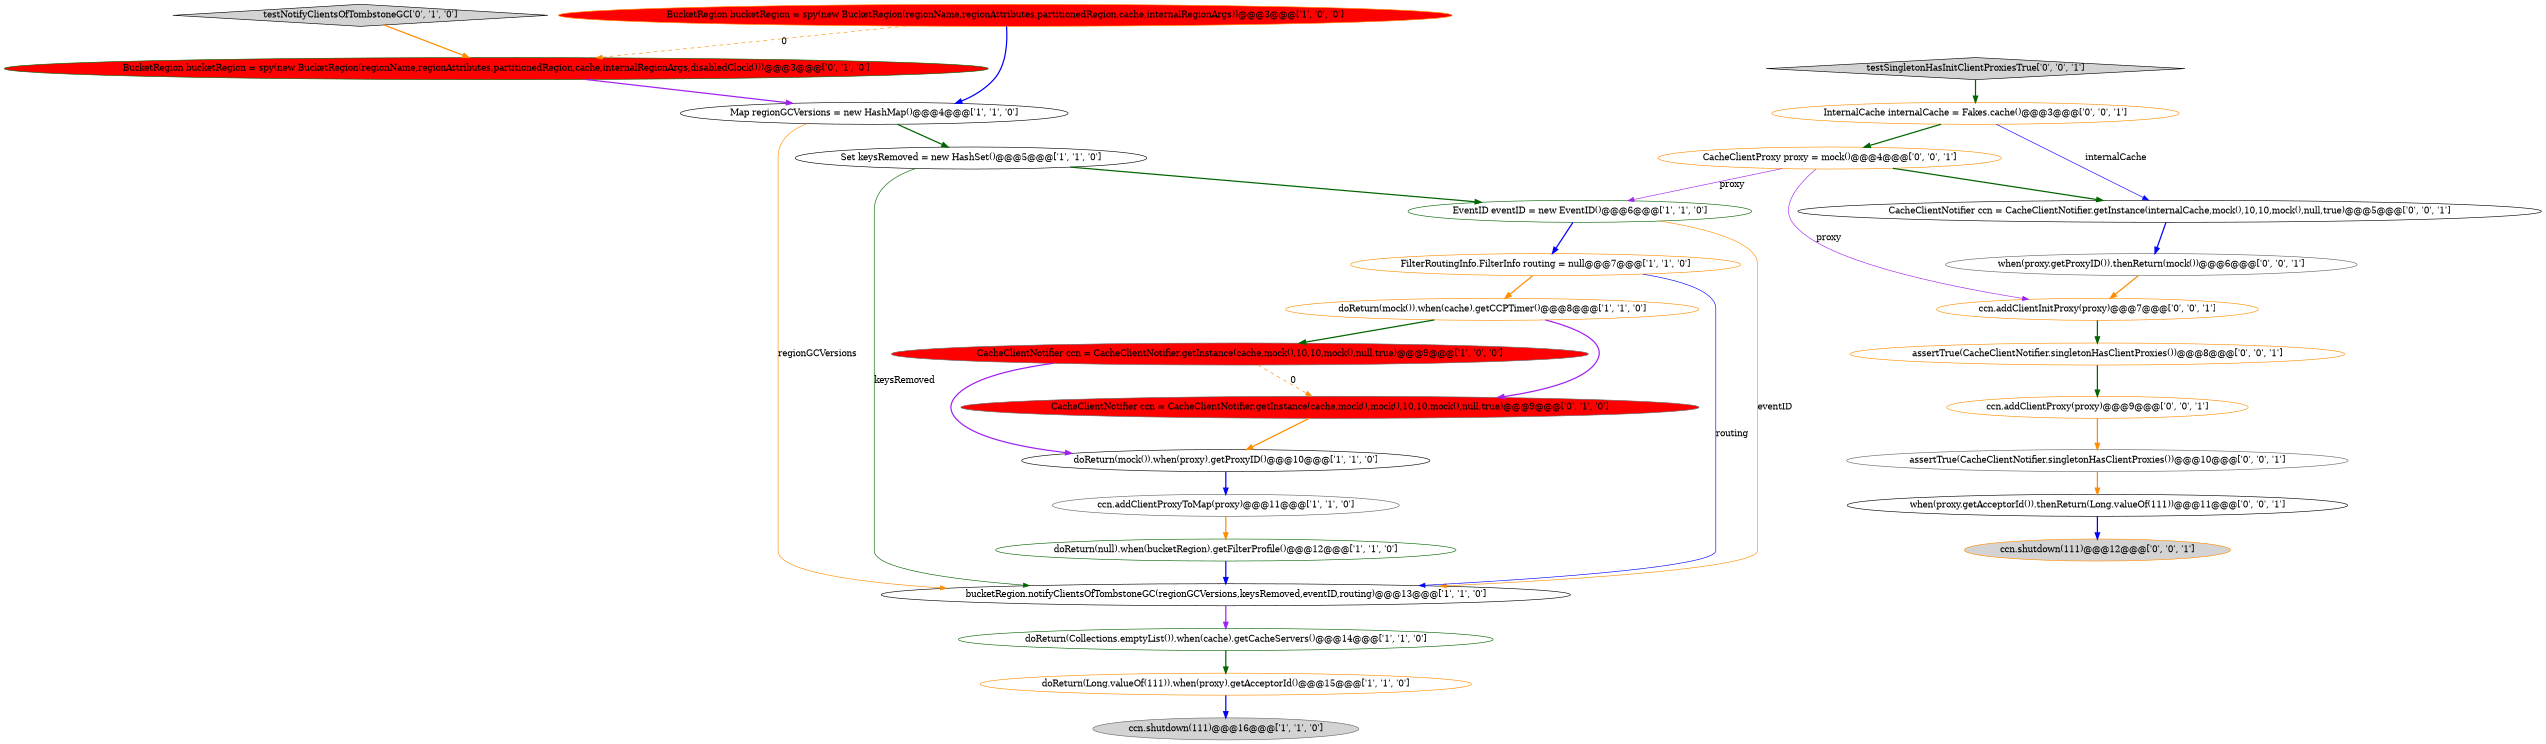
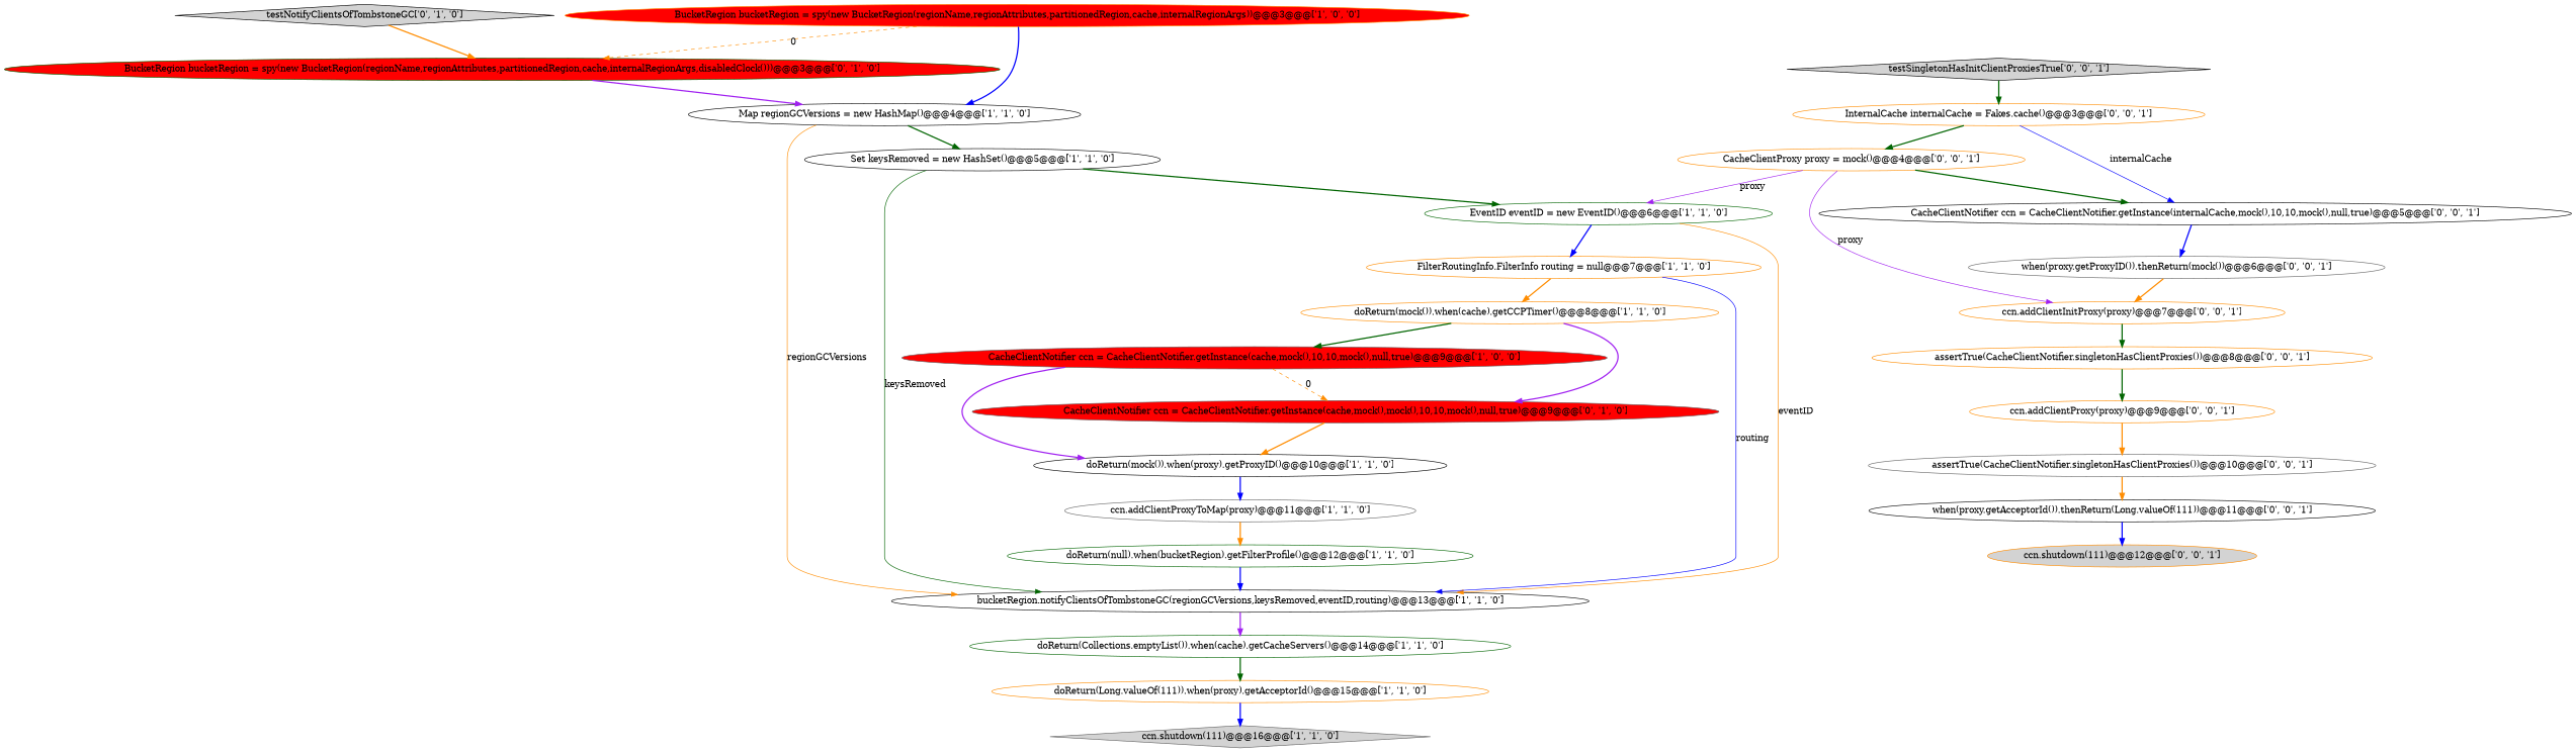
  digraph {
    node [color=darkorange fillcolor=white shape=ellipse style=filled]
    edge [color=darkorange style=bold]
    n1 [color=darkgreen fillcolor=red label="BucketRegion bucketRegion = spy(new BucketRegion(regionName,regionAttributes,partitionedRegion,cache,internalRegionArgs,disabledClock()))@@@3@@@['0', '1', '0']"]
    n2 [color=black label="Map regionGCVersions = new HashMap()@@@4@@@['1', '1', '0']"]
    n3 [color=black label="bucketRegion.notifyClientsOfTombstoneGC(regionGCVersions,keysRemoved,eventID,routing)@@@13@@@['1', '1', '0']"]
    n4 [color=black label="Set keysRemoved = new HashSet()@@@5@@@['1', '1', '0']"]
    n5 [color=gray40 label="when(proxy.getProxyID()).thenReturn(mock())@@@6@@@['0', '0', '1']"]
    n6 [label="ccn.addClientInitProxy(proxy)@@@7@@@['0', '0', '1']"]
    n7 [label="assertTrue(CacheClientNotifier.singletonHasClientProxies())@@@8@@@['0', '0', '1']"]
    n8 [color=black fillcolor=lightgray label="testNotifyClientsOfTombstoneGC['0', '1', '0']" shape=diamond]
    n9 [color=black label="doReturn(mock()).when(proxy).getProxyID()@@@10@@@['1', '1', '0']"]
    n10 [color=gray40 label="ccn.addClientProxyToMap(proxy)@@@11@@@['1', '1', '0']"]
    n11 [color=darkgreen label="doReturn(null).when(bucketRegion).getFilterProfile()@@@12@@@['1', '1', '0']"]
    n12 [color=black label="CacheClientNotifier ccn = CacheClientNotifier.getInstance(internalCache,mock(),10,10,mock(),null,true)@@@5@@@['0', '0', '1']"]
    n13 [color=darkgreen label="doReturn(Collections.emptyList()).when(cache).getCacheServers()@@@14@@@['1', '1', '0']"]
    n14 [color=darkgreen label="EventID eventID = new EventID()@@@6@@@['1', '1', '0']"]
-   n15 [color=gray40 fillcolor=lightgray label="ccn.shutdown(111)@@@16@@@['1', '1', '0']"]
+   n15 [color=gray40 fillcolor=lightgray label="ccn.shutdown(111)@@@16@@@['1', '1', '0']" shape=diamond]
    n16 [label="InternalCache internalCache = Fakes.cache()@@@3@@@['0', '0', '1']"]
    n17 [label="CacheClientProxy proxy = mock()@@@4@@@['0', '0', '1']"]
    n18 [label="doReturn(Long.valueOf(111)).when(proxy).getAcceptorId()@@@15@@@['1', '1', '0']"]
    n19 [color=black fillcolor=lightgray label="testSingletonHasInitClientProxiesTrue['0', '0', '1']" shape=diamond]
    n20 [label="ccn.addClientProxy(proxy)@@@9@@@['0', '0', '1']"]
    n21 [color=gray40 label="assertTrue(CacheClientNotifier.singletonHasClientProxies())@@@10@@@['0', '0', '1']"]
    n22 [color=black label="when(proxy.getAcceptorId()).thenReturn(Long.valueOf(111))@@@11@@@['0', '0', '1']"]
    n23 [fillcolor=lightgray label="ccn.shutdown(111)@@@12@@@['0', '0', '1']"]
    n24 [color=gray40 fillcolor=red label="CacheClientNotifier ccn = CacheClientNotifier.getInstance(cache,mock(),10,10,mock(),null,true)@@@9@@@['1', '0', '0']"]
    n25 [color=gray40 fillcolor=red label="CacheClientNotifier ccn = CacheClientNotifier.getInstance(cache,mock(),mock(),10,10,mock(),null,true)@@@9@@@['0', '1', '0']"]
    n26 [fillcolor=red label="BucketRegion bucketRegion = spy(new BucketRegion(regionName,regionAttributes,partitionedRegion,cache,internalRegionArgs))@@@3@@@['1', '0', '0']"]
    n27 [label="doReturn(mock()).when(cache).getCCPTimer()@@@8@@@['1', '1', '0']"]
    n28 [label="FilterRoutingInfo.FilterInfo routing = null@@@7@@@['1', '1', '0']"]
    n1 -> n2 [color=purple]
    n2 -> n3 [label=regionGCVersions style=solid]
    n2 -> n4 [color=darkgreen]
    n3 -> n13 [color=purple]
    n4 -> n3 [color=darkgreen label=keysRemoved style=solid]
    n4 -> n14 [color=darkgreen]
    n5 -> n6
    n6 -> n7 [color=darkgreen]
    n7 -> n20 [color=darkgreen]
    n8 -> n1
    n9 -> n10 [color=blue]
    n10 -> n11
    n11 -> n3 [color=blue]
    n12 -> n5 [color=blue]
    n13 -> n18 [color=darkgreen]
    n14 -> n3 [label=eventID style=solid]
    n14 -> n28 [color=blue]
    n16 -> n12 [color=blue label=internalCache style=solid]
    n16 -> n17 [color=darkgreen]
    n17 -> n6 [color=purple label=proxy style=solid]
    n17 -> n12 [color=darkgreen]
    n17 -> n14 [color=purple label=proxy style=solid]
    n18 -> n15 [color=blue]
    n19 -> n16 [color=darkgreen]
    n20 -> n21
    n21 -> n22
    n22 -> n23 [color=blue]
    n24 -> n9 [color=purple]
    n24 -> n25 [label=0 style=dashed]
    n25 -> n9
    n26 -> n1 [label=0 style=dashed]
    n26 -> n2 [color=blue]
    n27 -> n24 [color=darkgreen]
    n27 -> n25 [color=purple]
    n28 -> n3 [color=blue label=routing style=solid]
    n28 -> n27
  }
